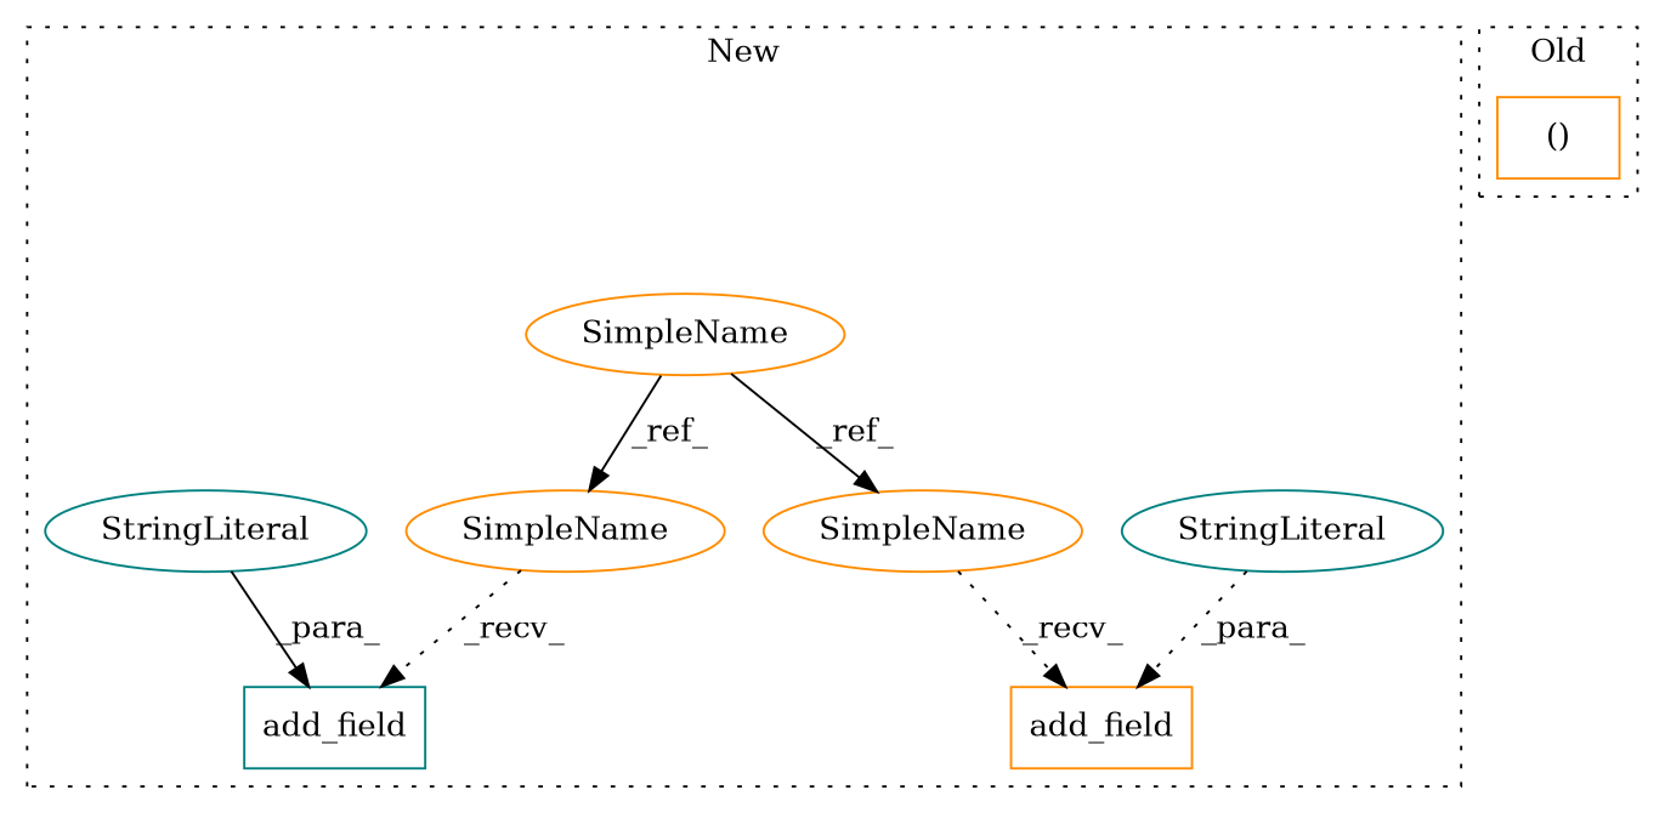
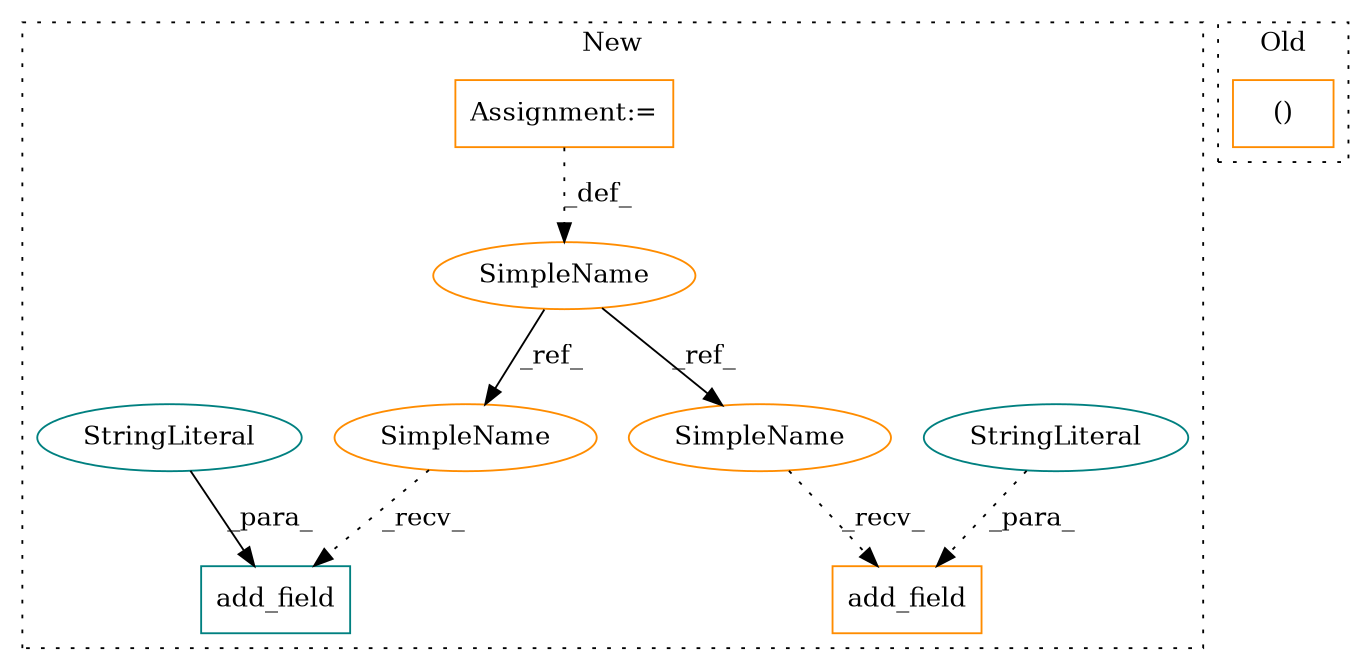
  digraph {
    node [a=42 l=11 shape=ellipse color=darkorange]
    edge [style=dotted]
    n1 [a=32 l="10,1" label=add_field s="3343,3431" shape=box]
    n2 [a=45 l=17 label=StringLiteral s=3353 color=teal]
    n3 [label=SimpleName s=3055]
    n4 [a=32 l="10,1" label=add_field s="3275,3324" shape=box color=teal]
    n5 [a=45 l=13 label=StringLiteral s=3285 color=teal]
+   n6 [a=7 l=1 label="Assignment:=" s=3066 shape=box]
    n7 [label=SimpleName s=3263]
    n8 [label=SimpleName s=3331]
    n9 [a=106 l=17 label="()" s=3882 shape=box]
    subgraph cluster_1 {
      label=New
      style=dotted
      n1
      n2
      n3
      n4
      n5
+     n6
      n7
      n8
    }
    subgraph cluster_2 {
      label=Old
      style=dotted
      n9
    }
    n2 -> n1 [label=_para_]
    n3 -> n7 [label=_ref_ style=solid]
    n3 -> n8 [label=_ref_ style=solid]
    n5 -> n4 [label=_para_ style=solid]
+   n6 -> n3 [label=_def_]
    n7 -> n4 [label=_recv_]
    n8 -> n1 [label=_recv_]
  }
